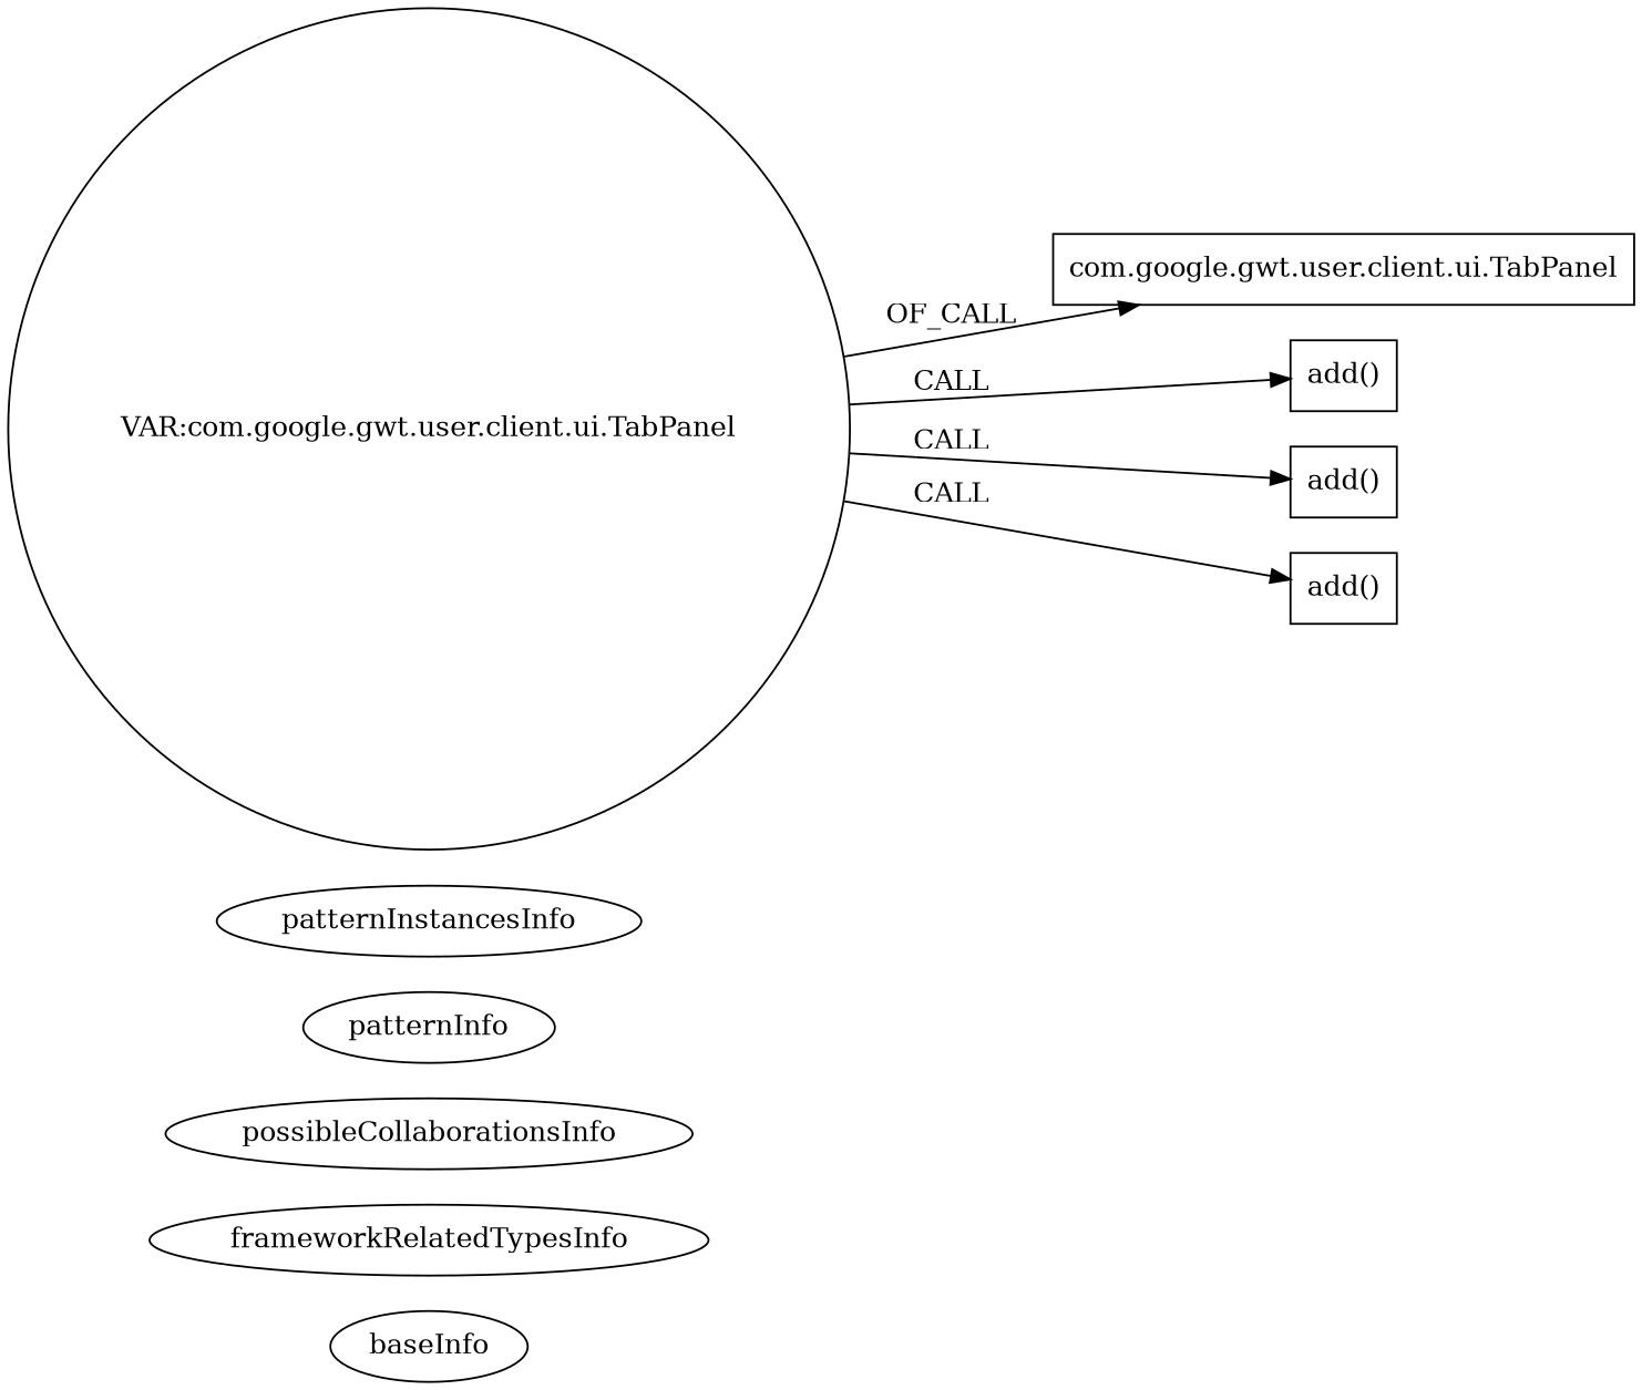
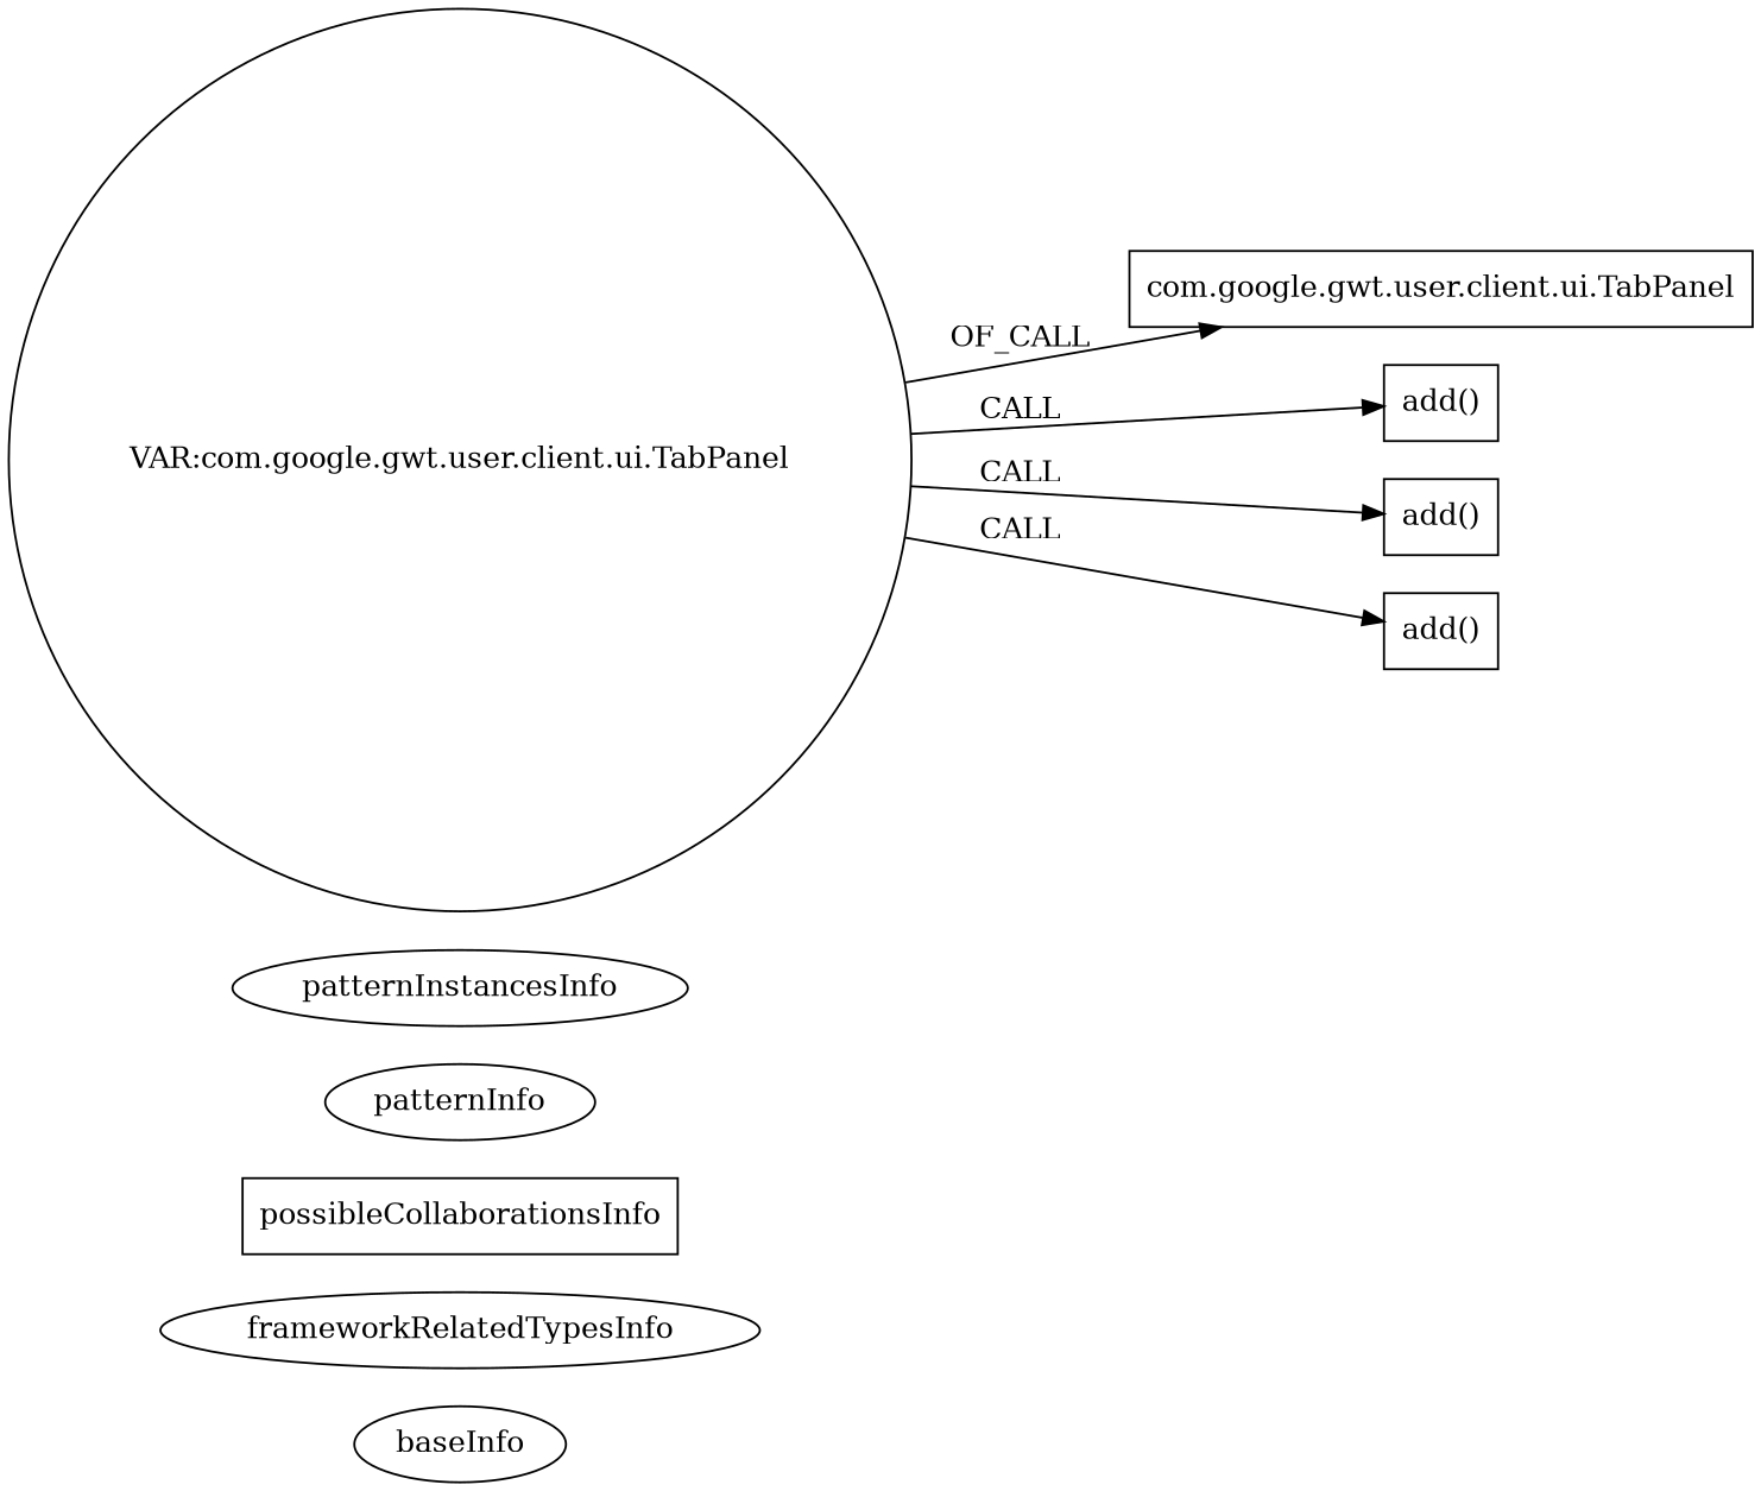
  digraph {
    rankdir=LR
    baseInfo [category=pattern graphId=1052 isAnonymous=false possibleRelation=false]
    frameworkRelatedTypesInfo
-   possibleCollaborationsInfo
+   possibleCollaborationsInfo [shape=box]
    patternInfo [frequency=2.0 patternRootClient=null]
    patternInstancesInfo [0="akjava-GWT-Hangouts~/akjava-GWT-Hangouts/GWT-Hangouts-master/apps/hangout-test/src/com/akjava/gwt/hangout/test2/client/Test2.java~Test2~529" 1="j78wu-HyperDex-GUI~/j78wu-HyperDex-GUI/HyperDex-GUI-master/src/com/hyperdex/web/client/view/HyperDex.java~HyperDex~3084"]
    n6 [isFrameworkType=false label="com.google.gwt.user.client.ui.TabPanel" shape=box vertexType=FRAMEWORK_CLASS_TYPE]
    n7 [isFrameworkType=false label="VAR:com.google.gwt.user.client.ui.TabPanel" shape=circle vertexType=VARIABLE_EXPRESION]
    n8 [isFrameworkType=false label="add()" shape=box vertexType=INSIDE_CALL]
    n9 [isFrameworkType=false label="add()" shape=box vertexType=INSIDE_CALL]
    n10 [isFrameworkType=false label="add()" shape=box vertexType=INSIDE_CALL]
    n7 -> n6 [label=OF_CALL]
    n7 -> n8 [label=CALL]
    n7 -> n9 [label=CALL]
    n7 -> n10 [label=CALL]
  }
